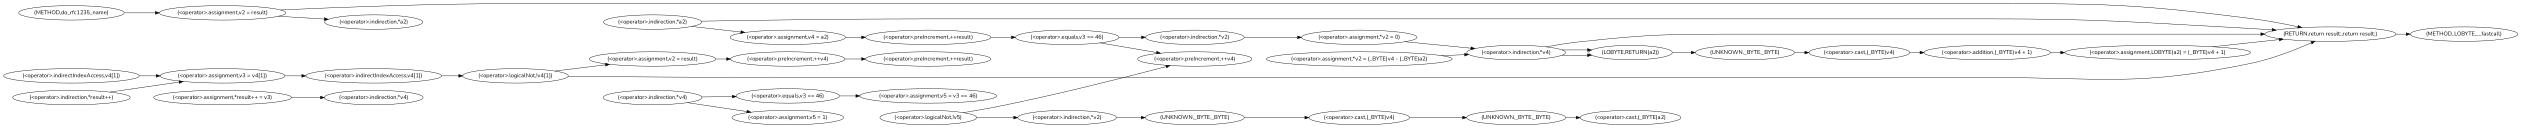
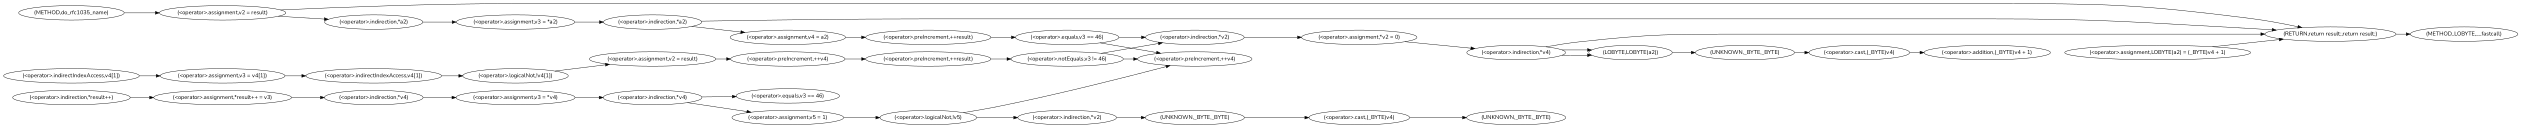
  digraph {
    fontname=Nunito
    rankdir=LR
    node [fontname=Nunito]
    edge [fontname=Nunito]
    n1 [label="(<operator>.assignment,v2 = result)"]
    n2 [label="(<operator>.indirection,*a2)"]
    n3 [label="(RETURN,return result;,return result;)"]
+   n4 [label="(<operator>.assignment,v3 = *a2)"]
    n5 [label="(METHOD_LOBYTE,__fastcall)"]
    n6 [label="(<operator>.indirection,*a2)"]
    n7 [label="(<operator>.assignment,v4 = a2)"]
    n8 [label="(<operator>.preIncrement,++result)"]
    n9 [label="(<operator>.equals,v3 == 46)"]
    n10 [label="(<operator>.preIncrement,++v4)"]
    n11 [label="(<operator>.indirection,*v2)"]
    n12 [label="(<operator>.assignment,*v2 = 0)"]
    n13 [label="(<operator>.assignment,*result++ = v3)"]
    n14 [label="(<operator>.indirection,*v4)"]
+   n15 [label="(<operator>.assignment,v3 = *v4)"]
    n16 [label="(<operator>.indirection,*result++)"]
    n17 [label="(<operator>.indirection,*v4)"]
    n18 [label="(<operator>.equals,v3 == 46)"]
    n19 [label="(<operator>.assignment,v5 = 1)"]
-   n20 [label="(<operator>.assignment,v5 = v3 == 46)"]
    n21 [label="(<operator>.logicalNot,!v5)"]
    n22 [label="(<operator>.indirection,*v2)"]
    n23 [label="(UNKNOWN,_BYTE,_BYTE)"]
-   n24 [label="(<operator>.assignment,*v2 = (_BYTE)v4 - (_BYTE)a2)"]
    n25 [label="(<operator>.indirection,*v4)"]
-   n26 [label="(LOBYTE,RETURN(a2))"]
+   n26 [label="(LOBYTE,LOBYTE(a2))"]
    n27 [label="(<operator>.cast,(_BYTE)v4)"]
    n28 [label="(UNKNOWN,_BYTE,_BYTE)"]
-   n29 [label="(<operator>.cast,(_BYTE)a2)"]
    n30 [label="(UNKNOWN,_BYTE,_BYTE)"]
    n31 [label="(<operator>.assignment,LOBYTE(a2) = (_BYTE)v4 + 1)"]
    n32 [label="(<operator>.cast,(_BYTE)v4)"]
    n33 [label="(<operator>.addition,(_BYTE)v4 + 1)"]
    n34 [label="(<operator>.assignment,v3 = v4[1])"]
    n35 [label="(<operator>.indirectIndexAccess,v4[1])"]
    n36 [label="(<operator>.logicalNot,!v4[1])"]
    n37 [label="(<operator>.indirectIndexAccess,v4[1])"]
    n38 [label="(<operator>.assignment,v2 = result)"]
    n39 [label="(<operator>.preIncrement,++v4)"]
    n40 [label="(<operator>.preIncrement,++result)"]
-   n42 [label="(METHOD,do_rfc1235_name)"]
+   n41 [label="(<operator>.notEquals,v3 != 46)"]
+   n42 [label="(METHOD,do_rfc1035_name)"]
    n1 -> n2
    n1 -> n3
+   n2 -> n4
    n3 -> n5
+   n4 -> n6
    n6 -> n3
    n6 -> n7
    n7 -> n8
    n8 -> n9
    n9 -> n10
    n9 -> n11
    n11 -> n12
    n12 -> n25
    n13 -> n14
-   n16 -> n34
+   n14 -> n15
+   n15 -> n17
+   n16 -> n13
    n17 -> n18
    n17 -> n19
-   n18 -> n20
+   n19 -> n21
    n21 -> n10
    n21 -> n22
    n22 -> n23
    n23 -> n27
-   n24 -> n25
    n25 -> n3
    n25 -> n26
    n25 -> n26
    n26 -> n30
    n27 -> n28
-   n28 -> n29
    n30 -> n32
    n31 -> n3
    n32 -> n33
-   n33 -> n31
    n34 -> n35
    n35 -> n36
-   n36 -> n3
    n36 -> n38
    n37 -> n34
    n38 -> n39
    n39 -> n40
+   n40 -> n41
+   n41 -> n10
+   n41 -> n11
    n42 -> n1
  }
